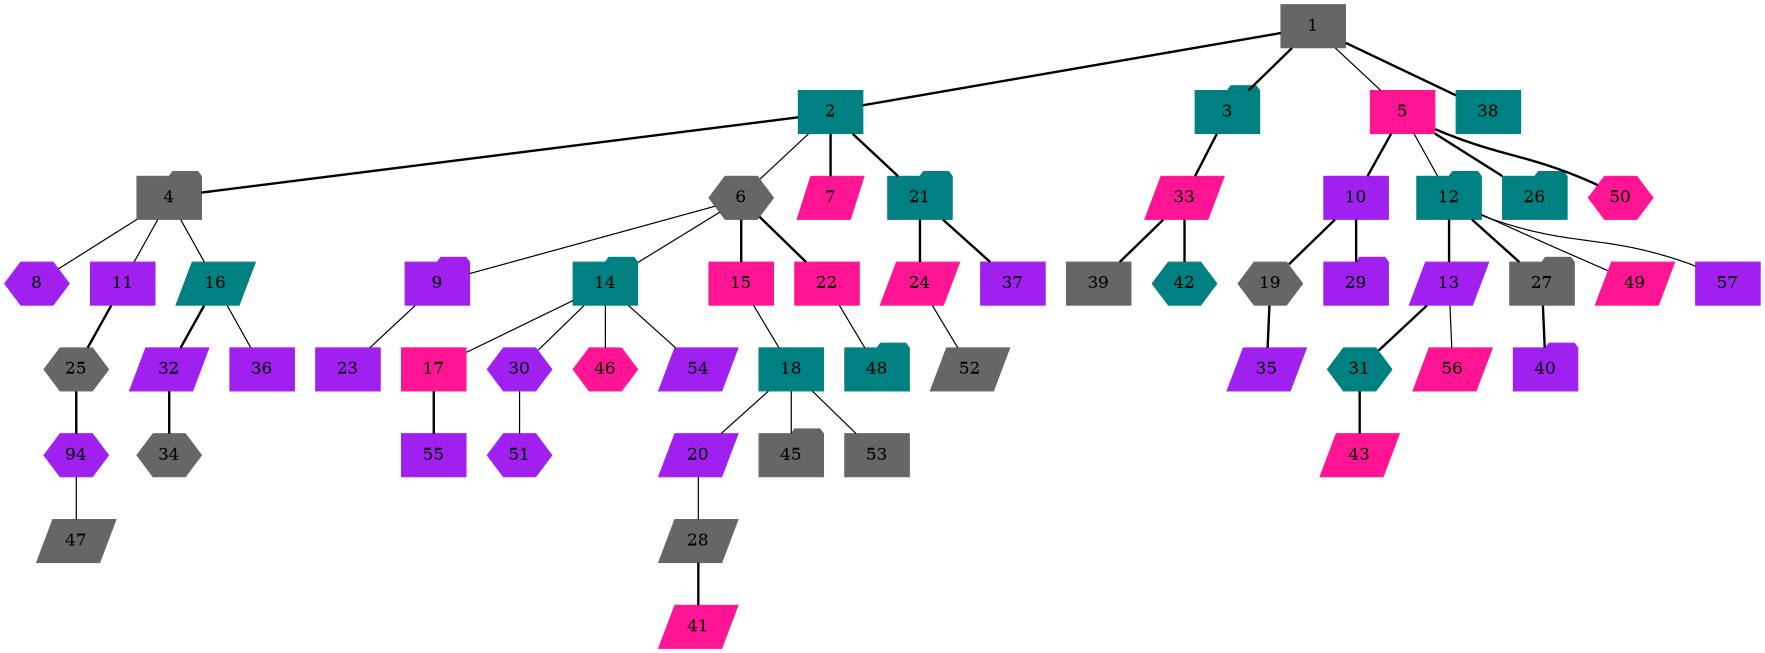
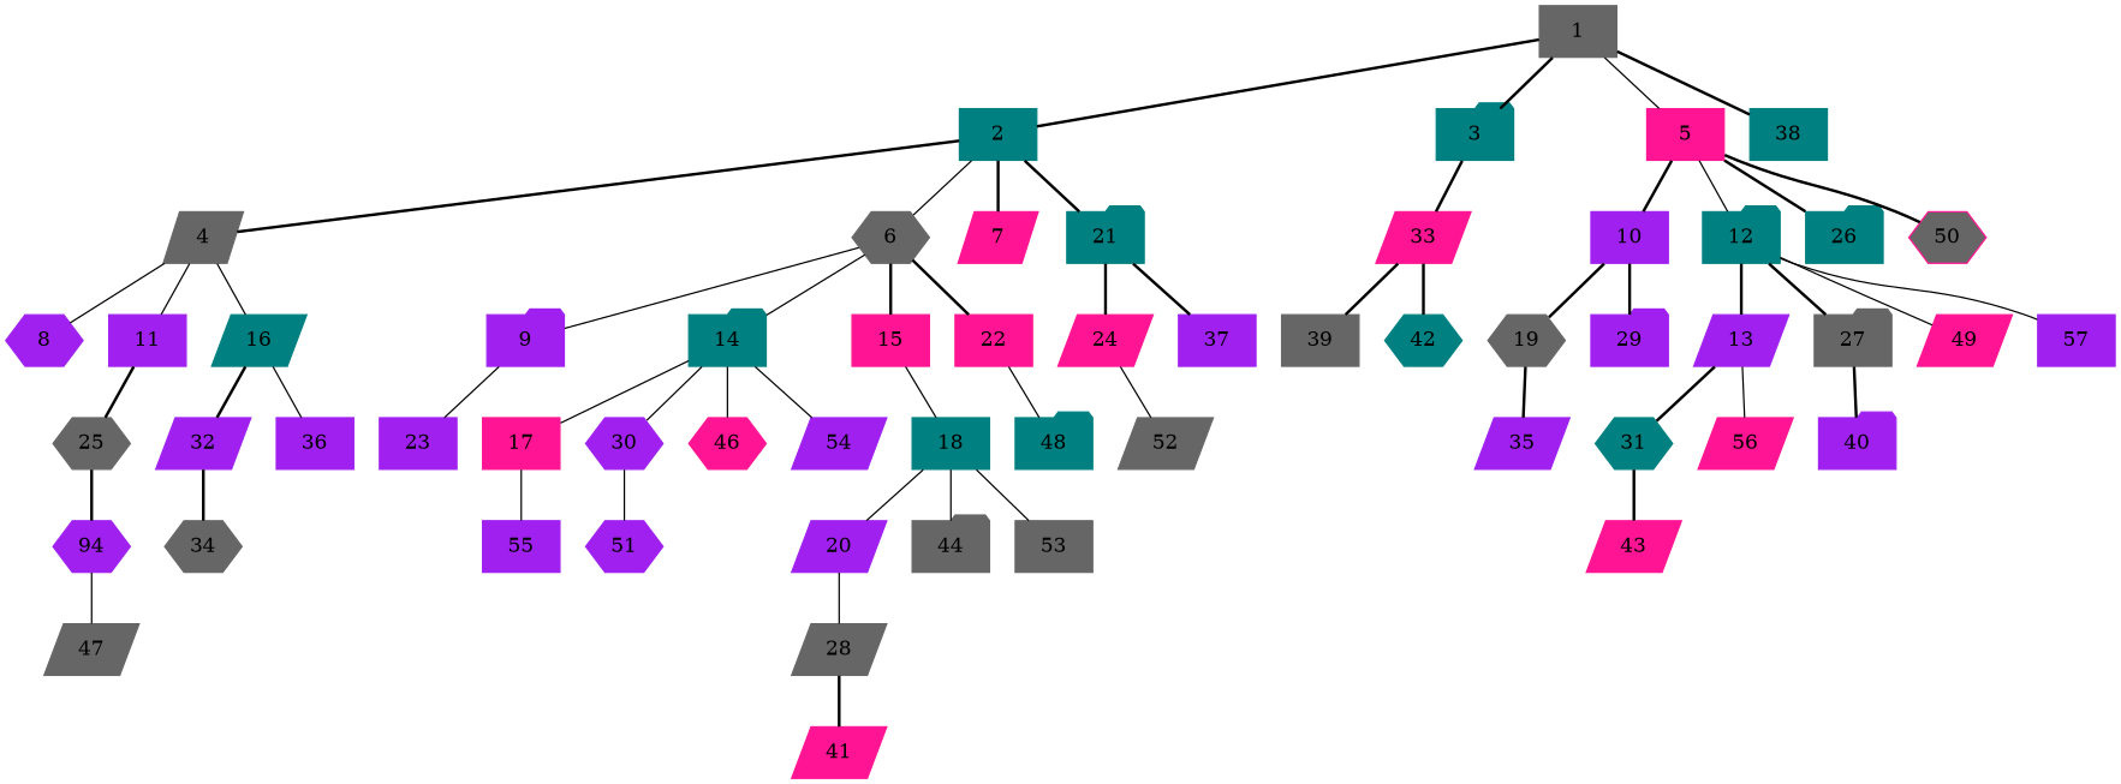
  graph {
    node [color=purple shape=box style=filled]
    edge [style=bold]
    1 [color=gray40]
    2 [color=teal]
    3 [color=teal shape=folder]
    5 [color=deeppink]
    38 [color=teal]
-   4 [color=gray40 shape=folder]
+   4 [color=gray40 shape=parallelogram]
    6 [color=gray40 shape=hexagon]
    7 [color=deeppink shape=parallelogram]
    21 [color=teal shape=folder]
    33 [color=deeppink shape=parallelogram]
    10
    12 [color=teal shape=folder]
    26 [color=teal shape=folder]
-   50 [color=deeppink shape=hexagon]
+   50 [color=deeppink shape=hexagon fillcolor=gray40]
    8 [shape=hexagon]
    11
    16 [color=teal shape=parallelogram]
    9 [shape=folder]
    14 [color=teal shape=folder]
    15 [color=deeppink]
    22 [color=deeppink]
    24 [color=deeppink shape=parallelogram]
    37
    39 [color=gray40]
    42 [color=teal shape=hexagon]
    25 [color=gray40 shape=hexagon]
    32 [shape=parallelogram]
    36
    19 [color=gray40 shape=hexagon]
    29 [shape=folder]
    13 [shape=parallelogram]
    27 [color=gray40 shape=folder]
    49 [color=deeppink shape=parallelogram]
    57
    23
    17 [color=deeppink]
    30 [shape=hexagon]
    46 [color=deeppink shape=hexagon]
    54 [shape=parallelogram]
    18 [color=teal]
    48 [color=teal shape=folder]
    35 [shape=parallelogram]
    n43 [label=94 shape=hexagon]
    31 [color=teal shape=hexagon]
    56 [color=deeppink shape=parallelogram]
    40 [shape=folder]
    43 [color=deeppink shape=parallelogram]
    55
    51 [shape=hexagon]
    20 [shape=parallelogram]
-   45 [color=gray40 shape=folder]
+   45 [color=gray40 shape=folder label=44]
    53 [color=gray40]
    34 [color=gray40 shape=hexagon]
    28 [color=gray40 shape=parallelogram]
    41 [color=deeppink shape=parallelogram]
    52 [color=gray40 shape=parallelogram]
    47 [color=gray40 shape=parallelogram]
    1 -- 2
    1 -- 3
    1 -- 5 [style=solid]
    1 -- 38
    2 -- 4
    2 -- 6 [style=solid]
    2 -- 7
    2 -- 21
    3 -- 33
    5 -- 10
    5 -- 12 [style=solid]
    5 -- 26
    5 -- 50
    4 -- 8 [style=solid]
    4 -- 11 [style=solid]
    4 -- 16 [style=solid]
    6 -- 9 [style=solid]
    6 -- 14 [style=solid]
    6 -- 15
    6 -- 22
    21 -- 24
    21 -- 37
    33 -- 39
    33 -- 42
    10 -- 19
    10 -- 29
    12 -- 13
    12 -- 27
    12 -- 49 [style=solid]
    12 -- 57 [style=solid]
    11 -- 25
    16 -- 32
    16 -- 36 [style=solid]
    9 -- 23 [style=solid]
    14 -- 17 [style=solid]
    14 -- 30 [style=solid]
    14 -- 46 [style=solid]
    14 -- 54 [style=solid]
    15 -- 18 [style=solid]
    22 -- 48 [style=solid]
    24 -- 52 [style=solid]
    25 -- n43
    32 -- 34
    19 -- 35
    13 -- 31
    13 -- 56 [style=solid]
    27 -- 40
-   17 -- 55
+   17 -- 55 [style=solid]
    30 -- 51 [style=solid]
    18 -- 20 [style=solid]
    18 -- 45 [style=solid]
    18 -- 53 [style=solid]
    n43 -- 47 [style=solid]
    31 -- 43
    20 -- 28 [style=solid]
    28 -- 41
  }
